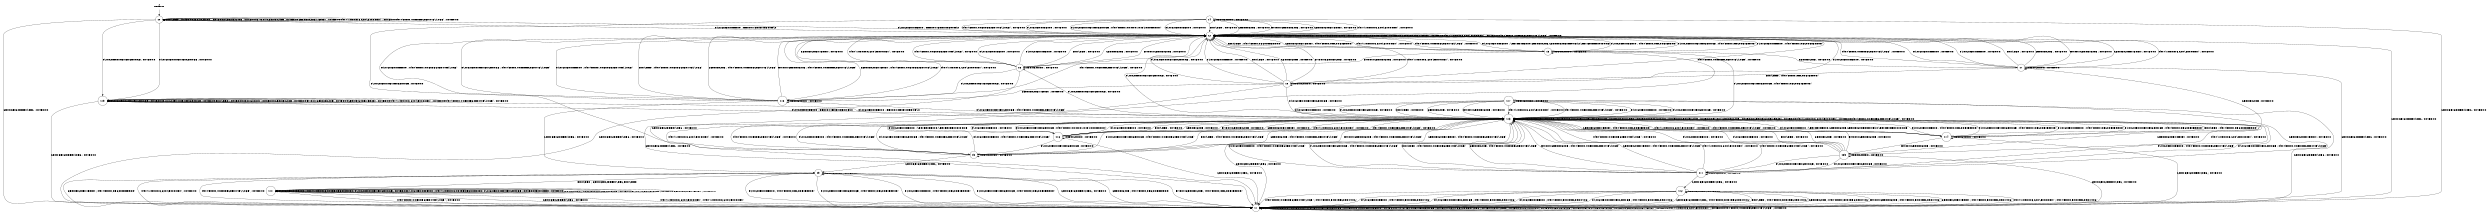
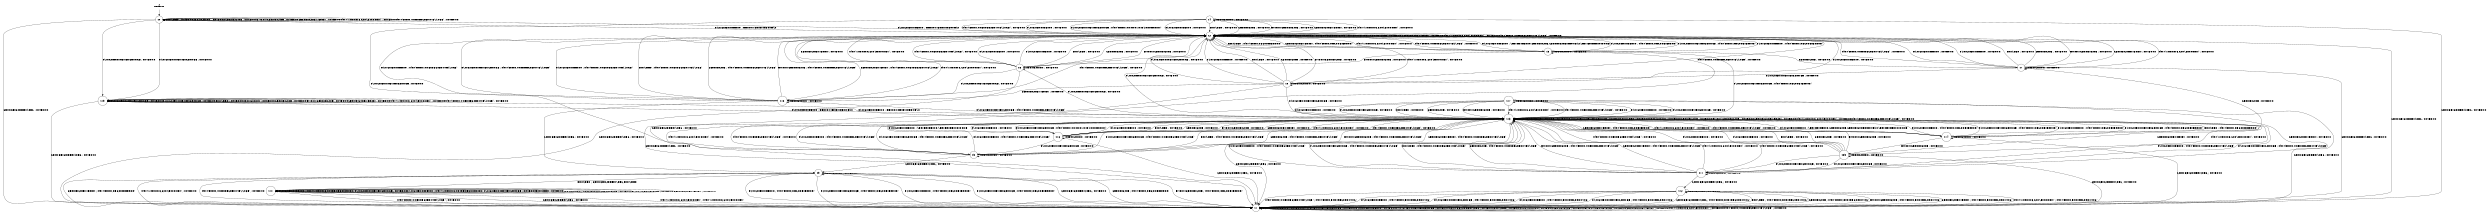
  digraph {
    node [shape=circle]
    __start0 [shape=none]
    n2 [label=s0]
    n3 [label=s1]
    n4 [label=s2]
    n5 [label=s19]
    n6 [label=s3]
    n7 [label=s13]
    n8 [label=s6]
    n9 [label=s7]
    n10 [label=s4]
    n11 [label=s5]
    n12 [label=s14]
    n13 [label=s16]
    n14 [label=s18]
    n15 [label=s8]
    n16 [label=s9]
    n17 [label=s10]
    n18 [label=s11]
    n19 [label=s12]
    n20 [label=s17]
    n21 [label=s85]
    __start0 -> n2
    n2 -> n2 [label="FINISHED / TIMEOUT"]
    n2 -> n2 [label="APPLICATION / TIMEOUT"]
    n2 -> n2 [label="CERTIFICATE / TIMEOUT"]
    n2 -> n2 [label="EMPTY_CERTIFICATE / TIMEOUT"]
    n2 -> n2 [label="CERTIFICATE_VERIFY / TIMEOUT"]
    n2 -> n2 [label="Alert(WARNING,CLOSE_NOTIFY) / TIMEOUT"]
    n2 -> n2 [label="Alert(FATAL,UNEXPECTED_MESSAGE) / TIMEOUT"]
    n2 -> n3 [label="CHANGE_CIPHER_SPEC / TIMEOUT"]
    n2 -> n4 [label="RSA_CLIENT_HELLO / HELLO_VERIFY_REQUEST"]
    n2 -> n4 [label="PSK_CLIENT_HELLO / HELLO_VERIFY_REQUEST"]
    n2 -> n5 [label="RSA_CLIENT_KEY_EXCHANGE / TIMEOUT"]
    n2 -> n5 [label="PSK_CLIENT_KEY_EXCHANGE / TIMEOUT"]
    n3 -> n3 [label="RSA_CLIENT_HELLO / TIMEOUT"]
    n3 -> n3 [label="RSA_CLIENT_KEY_EXCHANGE / TIMEOUT"]
    n3 -> n3 [label="PSK_CLIENT_HELLO / TIMEOUT"]
    n3 -> n3 [label="PSK_CLIENT_KEY_EXCHANGE / TIMEOUT"]
    n3 -> n3 [label="CHANGE_CIPHER_SPEC / TIMEOUT"]
    n3 -> n3 [label="FINISHED / TIMEOUT"]
    n3 -> n3 [label="APPLICATION / TIMEOUT"]
    n3 -> n3 [label="CERTIFICATE / TIMEOUT"]
    n3 -> n3 [label="EMPTY_CERTIFICATE / TIMEOUT"]
    n3 -> n3 [label="CERTIFICATE_VERIFY / TIMEOUT"]
    n3 -> n3 [label="Alert(WARNING,CLOSE_NOTIFY) / TIMEOUT"]
    n3 -> n3 [label="Alert(FATAL,UNEXPECTED_MESSAGE) / TIMEOUT"]
    n4 -> n3 [label="CHANGE_CIPHER_SPEC / TIMEOUT"]
    n4 -> n4 [label="RSA_CLIENT_KEY_EXCHANGE / TIMEOUT"]
    n4 -> n4 [label="FINISHED / TIMEOUT"]
    n4 -> n4 [label="APPLICATION / TIMEOUT"]
    n4 -> n4 [label="CERTIFICATE / TIMEOUT"]
    n4 -> n4 [label="EMPTY_CERTIFICATE / TIMEOUT"]
    n4 -> n4 [label="CERTIFICATE_VERIFY / TIMEOUT"]
    n4 -> n4 [label="Alert(WARNING,CLOSE_NOTIFY) / TIMEOUT"]
    n4 -> n4 [label="Alert(FATAL,UNEXPECTED_MESSAGE) / TIMEOUT"]
    n4 -> n6 [label="RSA_CLIENT_HELLO / SERVER_HELLO,CERTIFICATE,CERTIFICATE_REQUEST,SERVER_HELLO_DONE"]
    n4 -> n7 [label="PSK_CLIENT_KEY_EXCHANGE / TIMEOUT"]
    n5 -> n3 [label="CHANGE_CIPHER_SPEC / TIMEOUT"]
    n5 -> n5 [label="RSA_CLIENT_KEY_EXCHANGE / TIMEOUT"]
    n5 -> n5 [label="PSK_CLIENT_KEY_EXCHANGE / TIMEOUT"]
    n5 -> n5 [label="FINISHED / TIMEOUT"]
    n5 -> n5 [label="APPLICATION / TIMEOUT"]
    n5 -> n5 [label="CERTIFICATE / TIMEOUT"]
    n5 -> n5 [label="EMPTY_CERTIFICATE / TIMEOUT"]
    n5 -> n5 [label="CERTIFICATE_VERIFY / TIMEOUT"]
    n5 -> n5 [label="Alert(WARNING,CLOSE_NOTIFY) / TIMEOUT"]
    n5 -> n5 [label="Alert(FATAL,UNEXPECTED_MESSAGE) / TIMEOUT"]
    n5 -> n7 [label="RSA_CLIENT_HELLO / HELLO_VERIFY_REQUEST"]
    n5 -> n7 [label="PSK_CLIENT_HELLO / HELLO_VERIFY_REQUEST"]
    n6 -> n3 [label="CHANGE_CIPHER_SPEC / TIMEOUT"]
    n6 -> n4 [label="RSA_CLIENT_HELLO / Alert(FATAL,DECODE_ERROR)"]
    n6 -> n4 [label="RSA_CLIENT_KEY_EXCHANGE / Alert(FATAL,DECODE_ERROR)"]
    n6 -> n4 [label="PSK_CLIENT_HELLO / Alert(FATAL,DECODE_ERROR)"]
    n6 -> n4 [label="FINISHED / Alert(FATAL,DECODE_ERROR)"]
    n6 -> n4 [label="CERTIFICATE_VERIFY / Alert(FATAL,DECODE_ERROR)"]
    n6 -> n4 [label="Alert(WARNING,CLOSE_NOTIFY) / TIMEOUT"]
    n6 -> n4 [label="Alert(FATAL,UNEXPECTED_MESSAGE) / TIMEOUT"]
    n6 -> n6 [label="APPLICATION / TIMEOUT"]
    n6 -> n7 [label="PSK_CLIENT_KEY_EXCHANGE / Alert(FATAL,DECODE_ERROR)"]
    n6 -> n8 [label="EMPTY_CERTIFICATE / TIMEOUT"]
    n6 -> n9 [label="CERTIFICATE / TIMEOUT"]
    n7 -> n3 [label="CHANGE_CIPHER_SPEC / TIMEOUT"]
    n7 -> n7 [label="RSA_CLIENT_KEY_EXCHANGE / TIMEOUT"]
    n7 -> n7 [label="PSK_CLIENT_KEY_EXCHANGE / TIMEOUT"]
    n7 -> n7 [label="FINISHED / TIMEOUT"]
    n7 -> n7 [label="APPLICATION / TIMEOUT"]
    n7 -> n7 [label="CERTIFICATE / TIMEOUT"]
    n7 -> n7 [label="EMPTY_CERTIFICATE / TIMEOUT"]
    n7 -> n7 [label="CERTIFICATE_VERIFY / TIMEOUT"]
    n7 -> n7 [label="Alert(WARNING,CLOSE_NOTIFY) / TIMEOUT"]
    n7 -> n7 [label="Alert(FATAL,UNEXPECTED_MESSAGE) / TIMEOUT"]
    n7 -> n12 [label="RSA_CLIENT_HELLO / SERVER_HELLO,CERTIFICATE,CERTIFICATE_REQUEST,SERVER_HELLO_DONE"]
    n7 -> n13 [label="PSK_CLIENT_HELLO / SERVER_HELLO,SERVER_HELLO_DONE"]
    n8 -> n3 [label="CHANGE_CIPHER_SPEC / TIMEOUT"]
    n8 -> n4 [label="RSA_CLIENT_HELLO / TIMEOUT"]
    n8 -> n4 [label="PSK_CLIENT_HELLO / TIMEOUT"]
    n8 -> n4 [label="FINISHED / TIMEOUT"]
    n8 -> n4 [label="CERTIFICATE / TIMEOUT"]
    n8 -> n4 [label="EMPTY_CERTIFICATE / TIMEOUT"]
    n8 -> n4 [label="CERTIFICATE_VERIFY / TIMEOUT"]
    n8 -> n4 [label="Alert(WARNING,CLOSE_NOTIFY) / TIMEOUT"]
    n8 -> n4 [label="Alert(FATAL,UNEXPECTED_MESSAGE) / TIMEOUT"]
    n8 -> n7 [label="PSK_CLIENT_KEY_EXCHANGE / TIMEOUT"]
    n8 -> n8 [label="APPLICATION / TIMEOUT"]
    n8 -> n14 [label="RSA_CLIENT_KEY_EXCHANGE / TIMEOUT"]
    n9 -> n3 [label="CHANGE_CIPHER_SPEC / TIMEOUT"]
    n9 -> n4 [label="RSA_CLIENT_HELLO / TIMEOUT"]
    n9 -> n4 [label="PSK_CLIENT_HELLO / TIMEOUT"]
    n9 -> n4 [label="FINISHED / TIMEOUT"]
    n9 -> n4 [label="CERTIFICATE / TIMEOUT"]
    n9 -> n4 [label="EMPTY_CERTIFICATE / TIMEOUT"]
    n9 -> n4 [label="CERTIFICATE_VERIFY / TIMEOUT"]
    n9 -> n4 [label="Alert(WARNING,CLOSE_NOTIFY) / TIMEOUT"]
    n9 -> n4 [label="Alert(FATAL,UNEXPECTED_MESSAGE) / TIMEOUT"]
    n9 -> n9 [label="APPLICATION / TIMEOUT"]
-   n9 -> n15 [label="FINISHED / Alert(FATAL,DECODE_ERROR)"]
+   n9 -> n15 [label="RSA_CLIENT_KEY_EXCHANGE / TIMEOUT"]
    n10 -> n3 [label="CHANGE_CIPHER_SPEC / TIMEOUT"]
    n10 -> n4 [label="RSA_CLIENT_HELLO / TIMEOUT"]
    n10 -> n4 [label="RSA_CLIENT_KEY_EXCHANGE / Alert(FATAL,UNKNOWN_PSK_IDENTITY)"]
    n10 -> n4 [label="PSK_CLIENT_HELLO / TIMEOUT"]
    n10 -> n4 [label="FINISHED / TIMEOUT"]
    n10 -> n4 [label="CERTIFICATE / TIMEOUT"]
    n10 -> n4 [label="EMPTY_CERTIFICATE / TIMEOUT"]
    n10 -> n4 [label="CERTIFICATE_VERIFY / TIMEOUT"]
    n10 -> n4 [label="Alert(WARNING,CLOSE_NOTIFY) / TIMEOUT"]
    n10 -> n4 [label="Alert(FATAL,UNEXPECTED_MESSAGE) / TIMEOUT"]
    n10 -> n10 [label="APPLICATION / TIMEOUT"]
    n10 -> n11 [label="PSK_CLIENT_KEY_EXCHANGE / TIMEOUT"]
    n11 -> n7 [label="RSA_CLIENT_HELLO / Alert(FATAL,UNEXPECTED_MESSAGE)"]
    n11 -> n7 [label="RSA_CLIENT_KEY_EXCHANGE / Alert(FATAL,UNEXPECTED_MESSAGE)"]
    n11 -> n7 [label="PSK_CLIENT_HELLO / Alert(FATAL,UNEXPECTED_MESSAGE)"]
    n11 -> n7 [label="PSK_CLIENT_KEY_EXCHANGE / Alert(FATAL,UNEXPECTED_MESSAGE)"]
    n11 -> n7 [label="FINISHED / Alert(FATAL,UNEXPECTED_MESSAGE)"]
    n11 -> n7 [label="CERTIFICATE / Alert(FATAL,UNEXPECTED_MESSAGE)"]
    n11 -> n7 [label="EMPTY_CERTIFICATE / Alert(FATAL,UNEXPECTED_MESSAGE)"]
    n11 -> n7 [label="CERTIFICATE_VERIFY / Alert(FATAL,UNEXPECTED_MESSAGE)"]
    n11 -> n7 [label="Alert(WARNING,CLOSE_NOTIFY) / TIMEOUT"]
    n11 -> n7 [label="Alert(FATAL,UNEXPECTED_MESSAGE) / TIMEOUT"]
    n11 -> n11 [label="APPLICATION / TIMEOUT"]
    n11 -> n16 [label="CHANGE_CIPHER_SPEC / TIMEOUT"]
    n12 -> n3 [label="CHANGE_CIPHER_SPEC / TIMEOUT"]
    n12 -> n7 [label="RSA_CLIENT_HELLO / Alert(FATAL,DECODE_ERROR)"]
    n12 -> n7 [label="RSA_CLIENT_KEY_EXCHANGE / Alert(FATAL,DECODE_ERROR)"]
    n12 -> n7 [label="PSK_CLIENT_HELLO / Alert(FATAL,DECODE_ERROR)"]
    n12 -> n7 [label="PSK_CLIENT_KEY_EXCHANGE / Alert(FATAL,DECODE_ERROR)"]
    n12 -> n7 [label="FINISHED / Alert(FATAL,DECODE_ERROR)"]
    n12 -> n7 [label="CERTIFICATE_VERIFY / Alert(FATAL,DECODE_ERROR)"]
    n12 -> n7 [label="Alert(WARNING,CLOSE_NOTIFY) / TIMEOUT"]
    n12 -> n7 [label="Alert(FATAL,UNEXPECTED_MESSAGE) / TIMEOUT"]
    n12 -> n9 [label="CERTIFICATE / TIMEOUT"]
    n12 -> n12 [label="APPLICATION / TIMEOUT"]
    n12 -> n21 [label="EMPTY_CERTIFICATE / TIMEOUT"]
    n13 -> n3 [label="CHANGE_CIPHER_SPEC / TIMEOUT"]
    n13 -> n7 [label="RSA_CLIENT_HELLO / TIMEOUT"]
    n13 -> n7 [label="RSA_CLIENT_KEY_EXCHANGE / Alert(FATAL,UNKNOWN_PSK_IDENTITY)"]
    n13 -> n7 [label="PSK_CLIENT_HELLO / TIMEOUT"]
    n13 -> n7 [label="FINISHED / TIMEOUT"]
    n13 -> n7 [label="CERTIFICATE / TIMEOUT"]
    n13 -> n7 [label="EMPTY_CERTIFICATE / TIMEOUT"]
    n13 -> n7 [label="CERTIFICATE_VERIFY / TIMEOUT"]
    n13 -> n7 [label="Alert(WARNING,CLOSE_NOTIFY) / TIMEOUT"]
    n13 -> n7 [label="Alert(FATAL,UNEXPECTED_MESSAGE) / TIMEOUT"]
    n13 -> n11 [label="PSK_CLIENT_KEY_EXCHANGE / TIMEOUT"]
    n13 -> n13 [label="APPLICATION / TIMEOUT"]
    n14 -> n4 [label="RSA_CLIENT_HELLO / Alert(FATAL,UNEXPECTED_MESSAGE)"]
    n14 -> n4 [label="RSA_CLIENT_KEY_EXCHANGE / Alert(FATAL,UNEXPECTED_MESSAGE)"]
    n14 -> n4 [label="PSK_CLIENT_HELLO / Alert(FATAL,UNEXPECTED_MESSAGE)"]
    n14 -> n4 [label="FINISHED / Alert(FATAL,UNEXPECTED_MESSAGE)"]
    n14 -> n4 [label="CERTIFICATE / Alert(FATAL,UNEXPECTED_MESSAGE)"]
    n14 -> n4 [label="EMPTY_CERTIFICATE / Alert(FATAL,UNEXPECTED_MESSAGE)"]
    n14 -> n4 [label="CERTIFICATE_VERIFY / Alert(FATAL,UNEXPECTED_MESSAGE)"]
    n14 -> n4 [label="Alert(WARNING,CLOSE_NOTIFY) / TIMEOUT"]
    n14 -> n4 [label="Alert(FATAL,UNEXPECTED_MESSAGE) / TIMEOUT"]
    n14 -> n7 [label="PSK_CLIENT_KEY_EXCHANGE / Alert(FATAL,UNEXPECTED_MESSAGE)"]
    n14 -> n14 [label="APPLICATION / TIMEOUT"]
    n14 -> n16 [label="CHANGE_CIPHER_SPEC / TIMEOUT"]
    n15 -> n3 [label="CHANGE_CIPHER_SPEC / TIMEOUT"]
    n15 -> n4 [label="RSA_CLIENT_HELLO / TIMEOUT"]
    n15 -> n4 [label="RSA_CLIENT_KEY_EXCHANGE / TIMEOUT"]
    n15 -> n4 [label="PSK_CLIENT_HELLO / TIMEOUT"]
    n15 -> n4 [label="FINISHED / TIMEOUT"]
    n15 -> n4 [label="CERTIFICATE / TIMEOUT"]
    n15 -> n4 [label="EMPTY_CERTIFICATE / TIMEOUT"]
    n15 -> n4 [label="Alert(WARNING,CLOSE_NOTIFY) / TIMEOUT"]
    n15 -> n4 [label="Alert(FATAL,UNEXPECTED_MESSAGE) / TIMEOUT"]
    n15 -> n7 [label="PSK_CLIENT_KEY_EXCHANGE / TIMEOUT"]
    n15 -> n14 [label="CERTIFICATE_VERIFY / TIMEOUT"]
    n15 -> n15 [label="APPLICATION / TIMEOUT"]
    n16 -> n3 [label="RSA_CLIENT_HELLO / Alert(FATAL,DECODE_ERROR)"]
    n16 -> n3 [label="RSA_CLIENT_KEY_EXCHANGE / Alert(FATAL,DECODE_ERROR)"]
    n16 -> n3 [label="PSK_CLIENT_HELLO / Alert(FATAL,DECODE_ERROR)"]
    n16 -> n3 [label="PSK_CLIENT_KEY_EXCHANGE / Alert(FATAL,DECODE_ERROR)"]
    n16 -> n3 [label="CHANGE_CIPHER_SPEC / TIMEOUT"]
    n16 -> n3 [label="CERTIFICATE / Alert(FATAL,DECODE_ERROR)"]
    n16 -> n3 [label="EMPTY_CERTIFICATE / Alert(FATAL,DECODE_ERROR)"]
    n16 -> n3 [label="CERTIFICATE_VERIFY / Alert(FATAL,DECODE_ERROR)"]
    n16 -> n3 [label="Alert(WARNING,CLOSE_NOTIFY) / TIMEOUT"]
    n16 -> n3 [label="Alert(FATAL,UNEXPECTED_MESSAGE) / TIMEOUT"]
    n16 -> n16 [label="APPLICATION / TIMEOUT"]
    n16 -> n17 [label="FINISHED / CHANGE_CIPHER_SPEC,FINISHED"]
    n17 -> n3 [label="CHANGE_CIPHER_SPEC / TIMEOUT"]
    n17 -> n3 [label="Alert(WARNING,CLOSE_NOTIFY) / Alert(WARNING,CLOSE_NOTIFY)"]
    n17 -> n3 [label="Alert(FATAL,UNEXPECTED_MESSAGE) / TIMEOUT"]
    n17 -> n17 [label="RSA_CLIENT_HELLO / Alert(WARNING,NO_RENEGOTIATION)"]
    n17 -> n17 [label="RSA_CLIENT_KEY_EXCHANGE / TIMEOUT"]
    n17 -> n17 [label="PSK_CLIENT_HELLO / Alert(WARNING,NO_RENEGOTIATION)"]
    n17 -> n17 [label="PSK_CLIENT_KEY_EXCHANGE / TIMEOUT"]
    n17 -> n17 [label="FINISHED / TIMEOUT"]
    n17 -> n17 [label="APPLICATION / APPLICATION"]
    n17 -> n17 [label="CERTIFICATE / TIMEOUT"]
    n17 -> n17 [label="EMPTY_CERTIFICATE / TIMEOUT"]
    n17 -> n17 [label="CERTIFICATE_VERIFY / TIMEOUT"]
    n18 -> n7 [label="RSA_CLIENT_HELLO / Alert(FATAL,UNEXPECTED_MESSAGE)"]
    n18 -> n7 [label="RSA_CLIENT_KEY_EXCHANGE / Alert(FATAL,UNEXPECTED_MESSAGE)"]
    n18 -> n7 [label="PSK_CLIENT_HELLO / Alert(FATAL,UNEXPECTED_MESSAGE)"]
    n18 -> n7 [label="PSK_CLIENT_KEY_EXCHANGE / Alert(FATAL,UNEXPECTED_MESSAGE)"]
    n18 -> n7 [label="FINISHED / Alert(FATAL,UNEXPECTED_MESSAGE)"]
    n18 -> n7 [label="CERTIFICATE / Alert(FATAL,UNEXPECTED_MESSAGE)"]
    n18 -> n7 [label="EMPTY_CERTIFICATE / Alert(FATAL,UNEXPECTED_MESSAGE)"]
    n18 -> n7 [label="CERTIFICATE_VERIFY / Alert(FATAL,UNEXPECTED_MESSAGE)"]
    n18 -> n7 [label="Alert(WARNING,CLOSE_NOTIFY) / TIMEOUT"]
    n18 -> n7 [label="Alert(FATAL,UNEXPECTED_MESSAGE) / TIMEOUT"]
    n18 -> n18 [label="APPLICATION / TIMEOUT"]
    n18 -> n19 [label="CHANGE_CIPHER_SPEC / TIMEOUT"]
    n19 -> n3 [label="RSA_CLIENT_HELLO / Alert(FATAL,BAD_RECORD_MAC)"]
    n19 -> n3 [label="RSA_CLIENT_KEY_EXCHANGE / Alert(FATAL,BAD_RECORD_MAC)"]
    n19 -> n3 [label="PSK_CLIENT_HELLO / Alert(FATAL,BAD_RECORD_MAC)"]
    n19 -> n3 [label="PSK_CLIENT_KEY_EXCHANGE / Alert(FATAL,BAD_RECORD_MAC)"]
    n19 -> n3 [label="CHANGE_CIPHER_SPEC / Alert(FATAL,BAD_RECORD_MAC)"]
    n19 -> n3 [label="FINISHED / Alert(FATAL,BAD_RECORD_MAC)"]
    n19 -> n3 [label="CERTIFICATE / Alert(FATAL,BAD_RECORD_MAC)"]
    n19 -> n3 [label="EMPTY_CERTIFICATE / Alert(FATAL,BAD_RECORD_MAC)"]
    n19 -> n3 [label="CERTIFICATE_VERIFY / Alert(FATAL,BAD_RECORD_MAC)"]
    n19 -> n3 [label="Alert(WARNING,CLOSE_NOTIFY) / Alert(FATAL,BAD_RECORD_MAC)"]
    n19 -> n3 [label="Alert(FATAL,UNEXPECTED_MESSAGE) / Alert(FATAL,BAD_RECORD_MAC)"]
    n19 -> n19 [label="APPLICATION / TIMEOUT"]
    n20 -> n3 [label="CHANGE_CIPHER_SPEC / TIMEOUT"]
    n20 -> n7 [label="RSA_CLIENT_HELLO / TIMEOUT"]
    n20 -> n7 [label="RSA_CLIENT_KEY_EXCHANGE / TIMEOUT"]
    n20 -> n7 [label="PSK_CLIENT_HELLO / TIMEOUT"]
    n20 -> n7 [label="PSK_CLIENT_KEY_EXCHANGE / TIMEOUT"]
    n20 -> n7 [label="FINISHED / TIMEOUT"]
    n20 -> n7 [label="CERTIFICATE / TIMEOUT"]
    n20 -> n7 [label="EMPTY_CERTIFICATE / TIMEOUT"]
    n20 -> n7 [label="Alert(WARNING,CLOSE_NOTIFY) / TIMEOUT"]
    n20 -> n7 [label="Alert(FATAL,UNEXPECTED_MESSAGE) / TIMEOUT"]
    n20 -> n18 [label="CERTIFICATE_VERIFY / TIMEOUT"]
    n20 -> n20 [label="APPLICATION / TIMEOUT"]
    n21 -> n3 [label="CHANGE_CIPHER_SPEC / TIMEOUT"]
    n21 -> n7 [label="RSA_CLIENT_HELLO / TIMEOUT"]
    n21 -> n7 [label="PSK_CLIENT_HELLO / TIMEOUT"]
    n21 -> n7 [label="FINISHED / TIMEOUT"]
    n21 -> n7 [label="CERTIFICATE / TIMEOUT"]
    n21 -> n7 [label="EMPTY_CERTIFICATE / TIMEOUT"]
    n21 -> n7 [label="CERTIFICATE_VERIFY / TIMEOUT"]
    n21 -> n7 [label="Alert(WARNING,CLOSE_NOTIFY) / TIMEOUT"]
    n21 -> n7 [label="Alert(FATAL,UNEXPECTED_MESSAGE) / TIMEOUT"]
    n21 -> n18 [label="RSA_CLIENT_KEY_EXCHANGE / TIMEOUT"]
    n21 -> n18 [label="PSK_CLIENT_KEY_EXCHANGE / TIMEOUT"]
    n21 -> n21 [label="APPLICATION / TIMEOUT"]
  }
